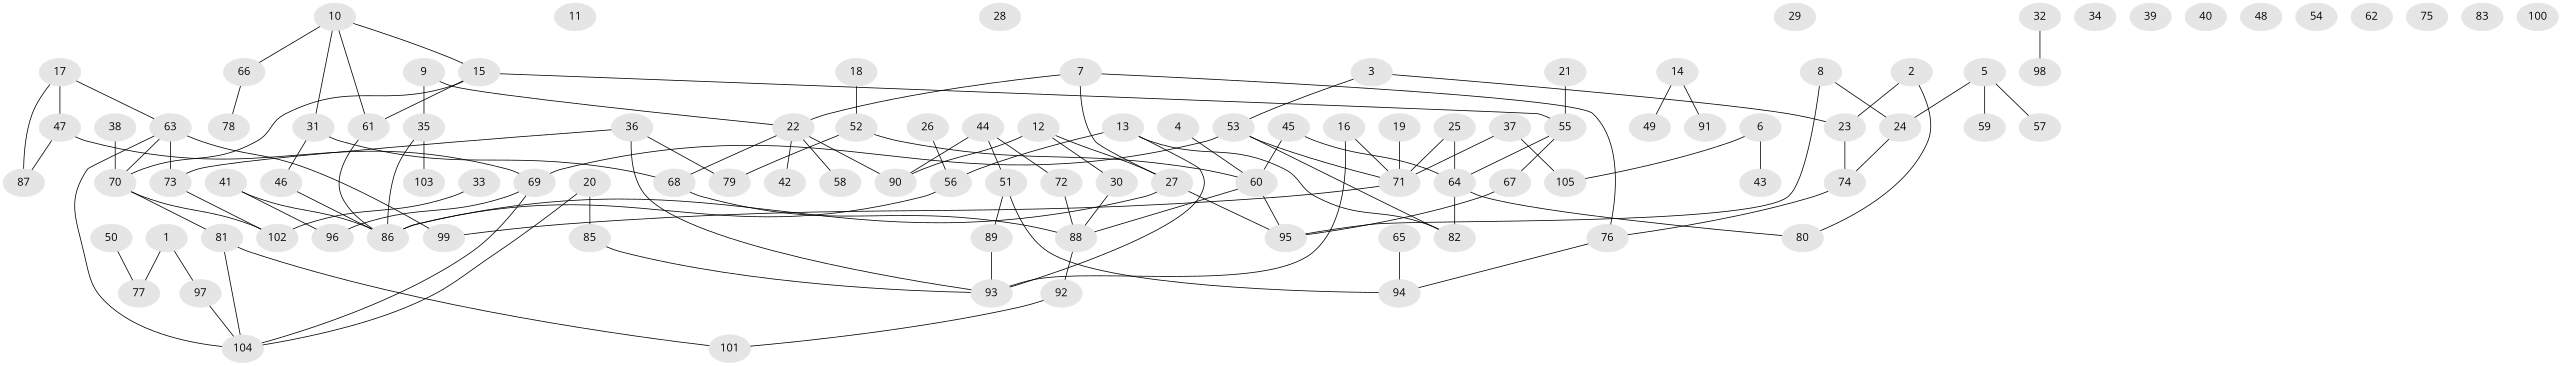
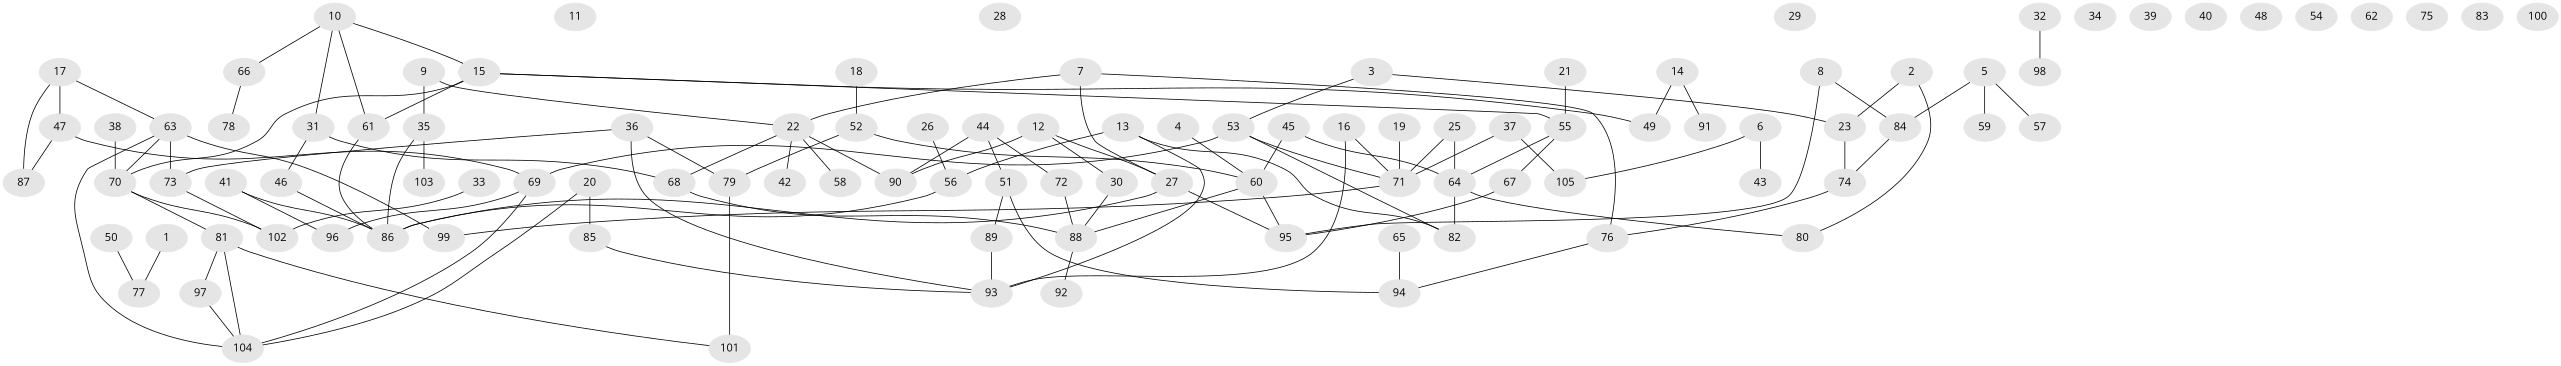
  graph {
    fontname="Open Sans"
    node [color=gray90 fontname="Open Sans" style=filled]
    edge [fontname="Open Sans"]
    1
    77
    97
    104
    2
    23
    80
    74
    3
    53
    82
    71
    69
    4
    60
    95
    88
    5
-   24
+   24 [label=84]
    57
    59
    6
    43
    105
    7
    22
    27
    76
    90
    42
    58
    68
    86
    94
    8
    9
    35
    103
    10
    15
    31
    61
    66
    49
    55
    70
    46
    78
    11
    12
    30
    13
    56
    93
    14
    91
    64
    67
    102
    81
    16
    99
    17
    47
    63
    87
    73
    18
    52
    79
    19
    20
    85
    21
    25
    26
    28
    29
    92
    32
    98
    33
    34
    36
    37
    38
    39
    40
    41
    96
    44
    51
    72
    89
    45
    48
    50
    54
    62
    65
    101
    75
    83
    100
    1 -- 77
-   1 -- 97
+   81 -- 97
    97 -- 104
    2 -- 23
    2 -- 80
    23 -- 74
    74 -- 76
    3 -- 23
    3 -- 53
    53 -- 82
    53 -- 71
    53 -- 69
    71 -- 99
    69 -- 104
    69 -- 96
    4 -- 60
    60 -- 95
    60 -- 88
    88 -- 92
    5 -- 24
    5 -- 57
    5 -- 59
    24 -- 74
    6 -- 43
    6 -- 105
    7 -- 22
    7 -- 27
    7 -- 76
    22 -- 90
    22 -- 42
    22 -- 58
    22 -- 68
    27 -- 95
    27 -- 86
    76 -- 94
    68 -- 88
    8 -- 95
    8 -- 24
    9 -- 22
    9 -- 35
    35 -- 86
    35 -- 103
    10 -- 15
    10 -- 31
    10 -- 61
    10 -- 66
    15 -- 61
+   15 -- 49
    15 -- 55
    15 -- 70
    31 -- 68
    31 -- 46
    61 -- 86
    66 -- 78
    55 -- 64
    55 -- 67
    70 -- 102
    70 -- 81
    46 -- 86
    12 -- 27
    12 -- 90
    12 -- 30
    30 -- 88
    13 -- 82
    13 -- 56
    13 -- 93
    56 -- 86
    14 -- 49
    14 -- 91
    64 -- 80
    64 -- 82
    67 -- 95
    81 -- 104
    81 -- 101
    16 -- 71
    16 -- 93
    17 -- 47
    17 -- 63
    17 -- 87
    47 -- 69
    47 -- 87
    63 -- 104
    63 -- 70
    63 -- 99
    63 -- 73
    73 -- 102
    18 -- 52
    52 -- 60
    52 -- 79
    19 -- 71
    20 -- 104
    20 -- 85
    85 -- 93
    21 -- 55
    25 -- 71
    25 -- 64
    26 -- 56
-   92 -- 101
+   79 -- 101
    32 -- 98
    33 -- 102
    36 -- 93
    36 -- 73
    36 -- 79
    37 -- 71
    37 -- 105
    38 -- 70
    41 -- 86
    41 -- 96
    44 -- 90
    44 -- 51
    44 -- 72
    51 -- 94
    51 -- 89
    72 -- 88
    89 -- 93
    45 -- 60
    45 -- 64
    50 -- 77
    65 -- 94
  }
